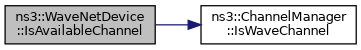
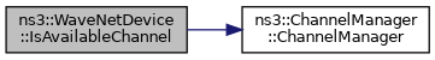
  digraph {
    rankdir=LR
    node [color=black fontname=Helvetica fontsize=10 shape=record style=filled]
    n1 [fillcolor=grey75 fontcolor=black height=0.2 label="ns3::WaveNetDevice\l::IsAvailableChannel" width=0.4]
-   n2 [fillcolor=white height=0.2 label="ns3::ChannelManager\l::IsWaveChannel" width=0.4]
+   n2 [fillcolor=white height=0.2 label="ns3::ChannelManager\l::ChannelManager" width=0.4]
    n1 -> n2 [color=midnightblue fontname=Helvetica fontsize=10 labelfontname=Helvetica labelfontsize=10 style=solid]
  }
